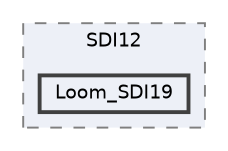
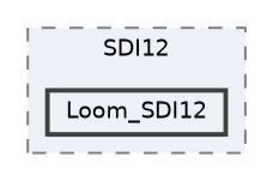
  digraph {
    compound=true
-   n1 [color=grey25 fillcolor="#edf0f7" fontname=Helvetica fontsize=10 height=0.2 label=Loom_SDI19 shape=box style="filled,bold" width=0.4]
+   n1 [color=grey25 fillcolor="#edf0f7" fontname=Helvetica fontsize=10 height=0.2 label=Loom_SDI12 shape=box style="filled,bold" width=0.4]
    subgraph cluster_1 {
      bgcolor="#edf0f7"
      fontname=Helvetica
      fontsize=10
      label=SDI12
      pencolor=grey50
      style="filled,dashed"
      n1
    }
  }
